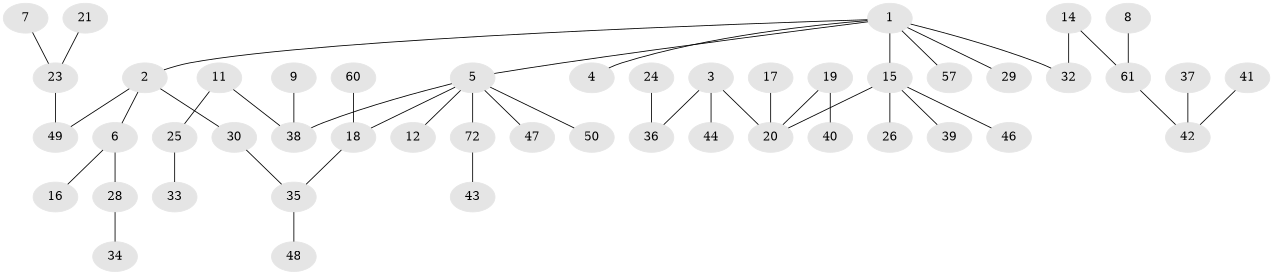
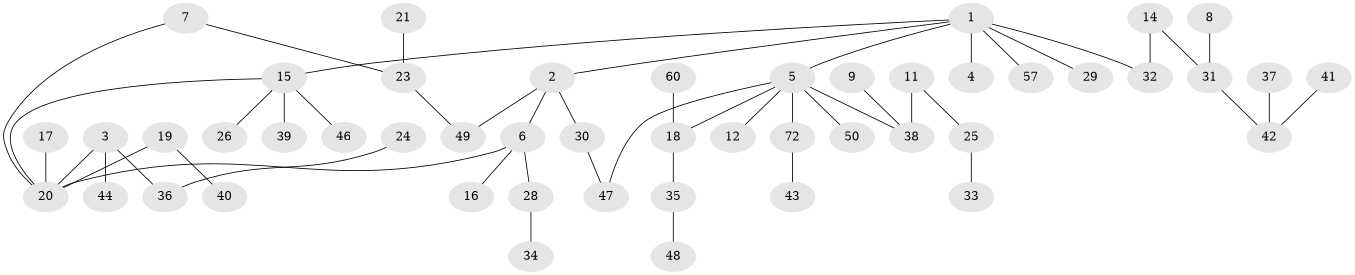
  graph {
    node [color=gray90 style=filled]
    edge [weight=1.0]
    1
    2
    4
    5
    15
    n6 [label=57]
    29
    32
    6
    30
    49
    12
    18
    n14 [label=72]
    38
    47
    50
    20
    26
    39
    46
    16
    28
    3
    36
    44
    35
    43
    34
    7
    23
    8
-   31 [label=61]
+   31
    42
    9
    n36 [label=60]
    11
    25
    33
    14
    17
    48
    19
    40
    21
    24
    37
    41
    1 -- 2
    1 -- 4
    1 -- 5
    1 -- 15
    1 -- n6
    1 -- 29
    1 -- 32
    2 -- 6
    2 -- 30
    2 -- 49
    5 -- 12
    5 -- 18
    5 -- n14
    5 -- 38
    5 -- 47
    5 -- 50
    15 -- 20
    15 -- 26
    15 -- 39
    15 -- 46
+   6 -- 20
    6 -- 16
    6 -- 28
-   30 -- 35
+   30 -- 47
    18 -- 35
    n14 -- 43
    28 -- 34
    3 -- 20
    3 -- 36
    3 -- 44
    35 -- 48
+   7 -- 20
    7 -- 23
    23 -- 49
    8 -- 31
    31 -- 42
    9 -- 38
    n36 -- 18
    11 -- 38
    11 -- 25
    25 -- 33
    14 -- 32
    14 -- 31
    17 -- 20
    19 -- 20
    19 -- 40
    21 -- 23
    24 -- 36
    37 -- 42
    41 -- 42
  }
